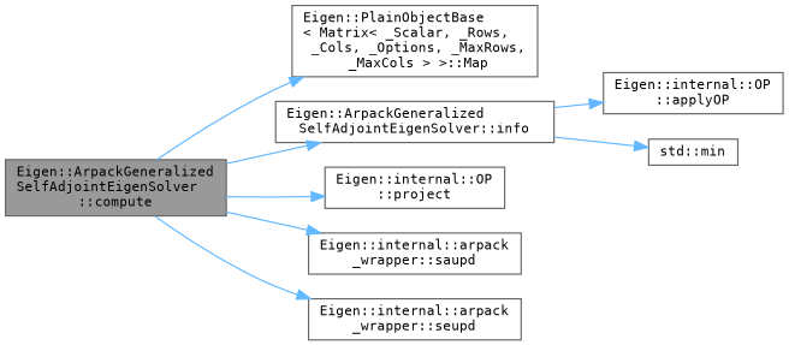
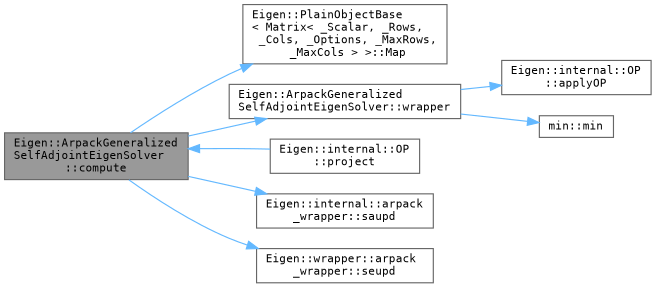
  digraph {
    fontname="DejaVu Sans Mono"
    rankdir=LR
    node [color=grey40 fillcolor=white fontname="DejaVu Sans Mono" fontsize=10 shape=box style=filled]
    edge [color=steelblue1 fontname="DejaVu Sans Mono" fontsize=10 labelfontname=Helvetica labelfontsize=10 style=solid]
    n1 [color=gray40 fillcolor=grey60 fontcolor=black height=0.2 label="Eigen::ArpackGeneralized\lSelfAdjointEigenSolver\l::compute" width=0.4]
    n2 [height=0.2 label="Eigen::PlainObjectBase\l\< Matrix\< _Scalar, _Rows,\l _Cols, _Options, _MaxRows,\l _MaxCols \> \>::Map" width=0.4]
-   n3 [height=0.2 label="Eigen::ArpackGeneralized\lSelfAdjointEigenSolver::info" width=0.4]
+   n3 [height=0.2 label="Eigen::ArpackGeneralized\lSelfAdjointEigenSolver::wrapper" width=0.4]
    n4 [height=0.2 label="Eigen::internal::OP\l::project" width=0.4]
    n5 [height=0.2 label="Eigen::internal::arpack\l_wrapper::saupd" width=0.4]
-   n6 [height=0.2 label="Eigen::internal::arpack\l_wrapper::seupd" width=0.4]
+   n6 [height=0.2 label="Eigen::wrapper::arpack\l_wrapper::seupd" width=0.4]
    n7 [height=0.2 label="Eigen::internal::OP\l::applyOP" width=0.4]
-   n8 [height=0.2 label="std::min" width=0.4]
+   n8 [height=0.2 label="min::min" width=0.4]
    n1 -> n2
    n1 -> n3
-   n1 -> n4
+   n4 -> n1
    n1 -> n5
    n1 -> n6
    n3 -> n7
    n3 -> n8
  }
